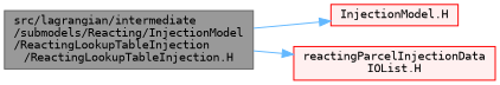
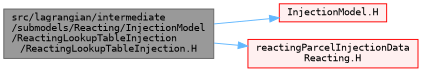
  digraph {
    rankdir=LR
    fontname="DejaVu Sans Mono"
    node [color=red fillcolor="#FFF0F0" fontname="DejaVu Sans Mono" fontsize=10 shape=box style=filled]
    edge [color=steelblue1 fontname="DejaVu Sans Mono" fontsize=10 labelfontname=Helvetica labelfontsize=10 style=solid]
    n1 [color=gray40 fillcolor=grey60 fontcolor=black height=0.2 label="src/lagrangian/intermediate\l/submodels/Reacting/InjectionModel\l/ReactingLookupTableInjection\l/ReactingLookupTableInjection.H" width=0.4]
    n2 [height=0.2 label="InjectionModel.H" width=0.4]
-   n3 [height=0.2 label="reactingParcelInjectionData\lIOList.H" width=0.4]
+   n3 [height=0.2 label="reactingParcelInjectionData\lReacting.H" width=0.4]
    n1 -> n2
    n1 -> n3
  }
